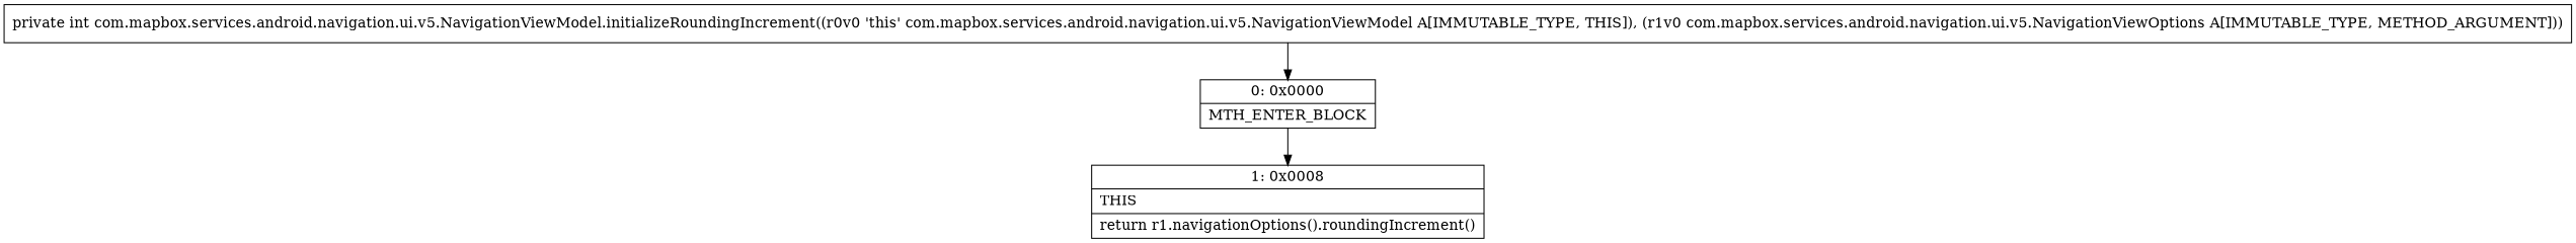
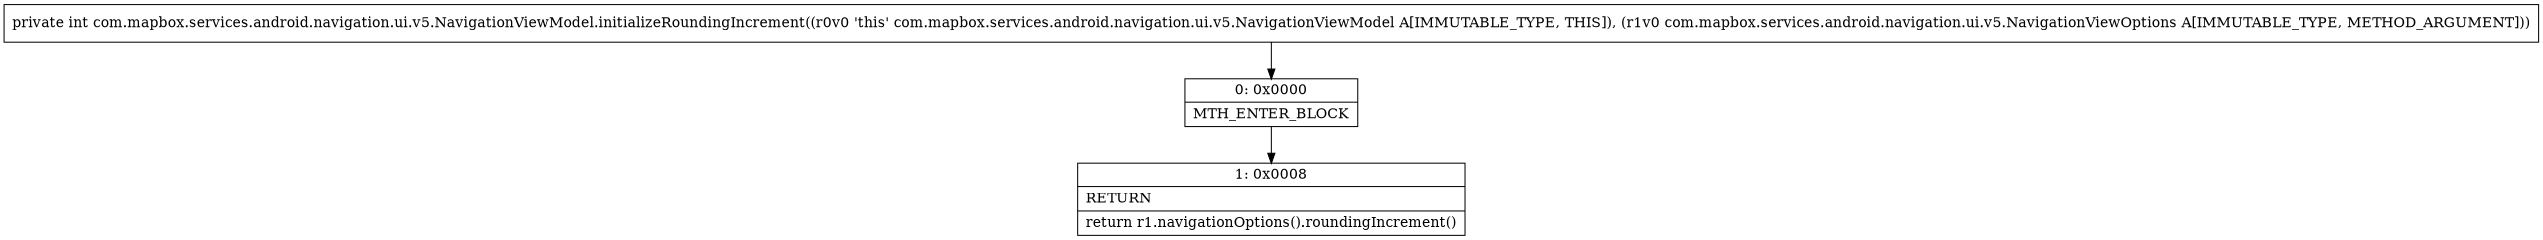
  digraph {
    node [shape=record]
    n1 [label="{0\:\ 0x0000|MTH_ENTER_BLOCK\l}"]
-   n2 [label="{1\:\ 0x0008|THIS\l|return r1.navigationOptions().roundingIncrement()\l}"]
+   n2 [label="{1\:\ 0x0008|RETURN\l|return r1.navigationOptions().roundingIncrement()\l}"]
    n3 [label="{private int com.mapbox.services.android.navigation.ui.v5.NavigationViewModel.initializeRoundingIncrement((r0v0 'this' com.mapbox.services.android.navigation.ui.v5.NavigationViewModel A[IMMUTABLE_TYPE, THIS]), (r1v0 com.mapbox.services.android.navigation.ui.v5.NavigationViewOptions A[IMMUTABLE_TYPE, METHOD_ARGUMENT])) }"]
    n1 -> n2
    n3 -> n1
  }
